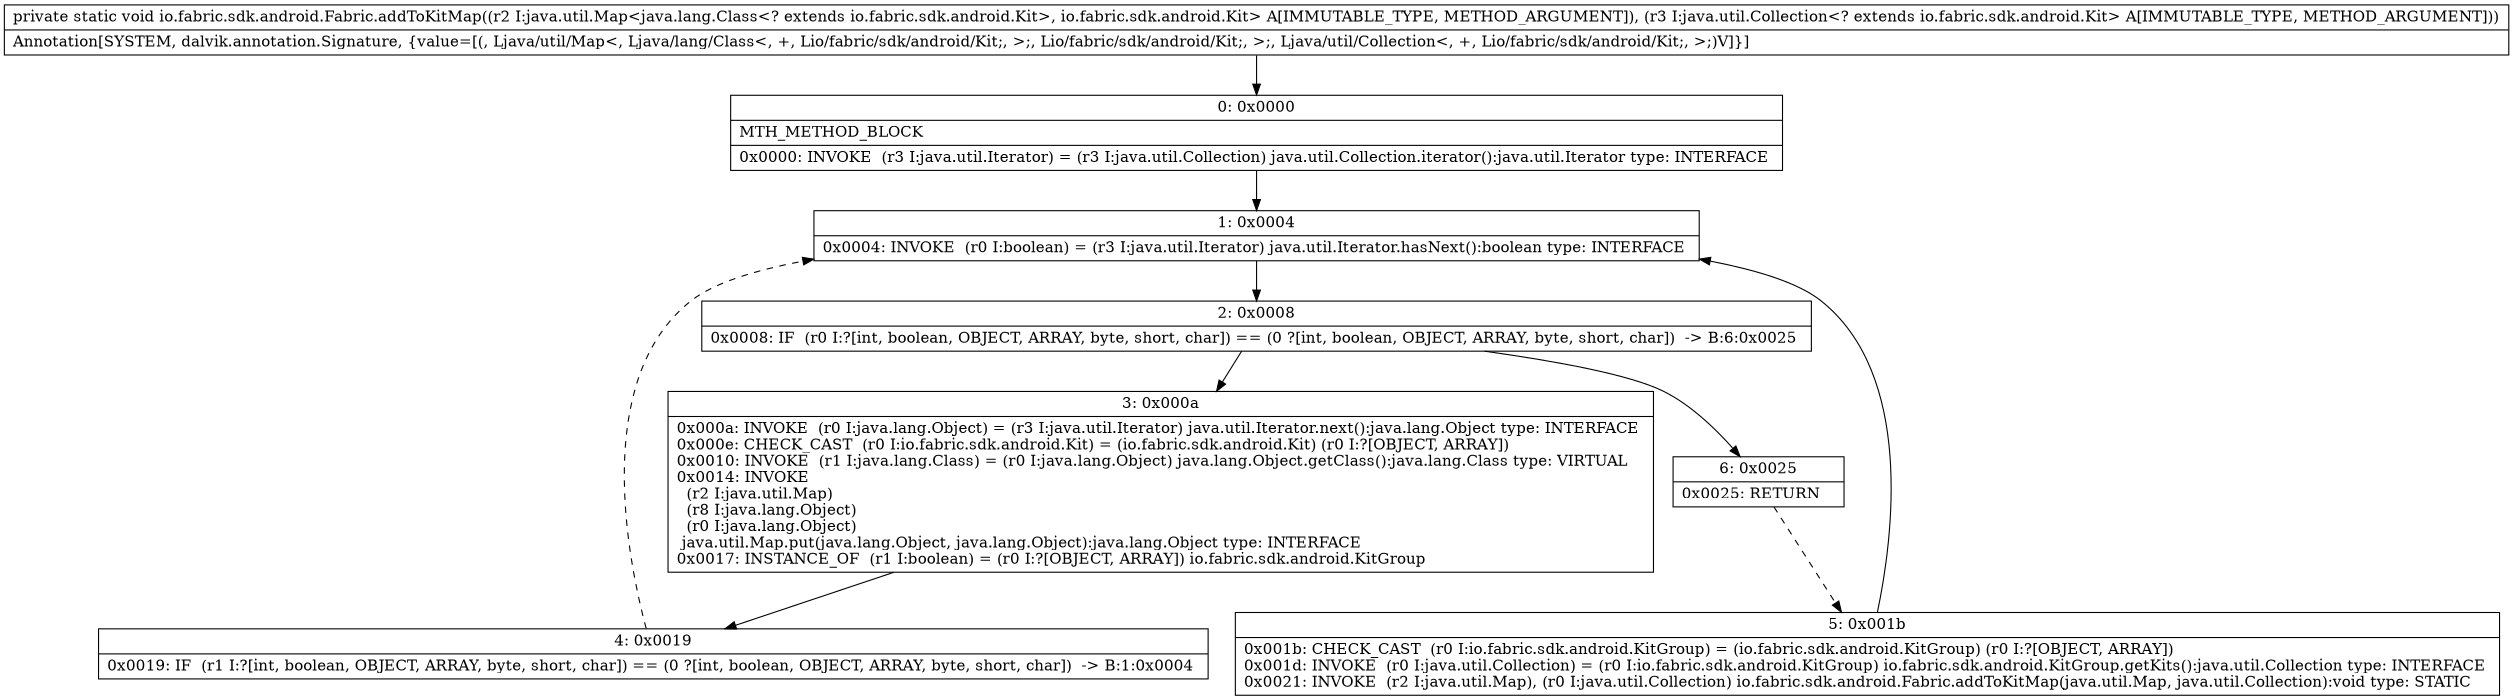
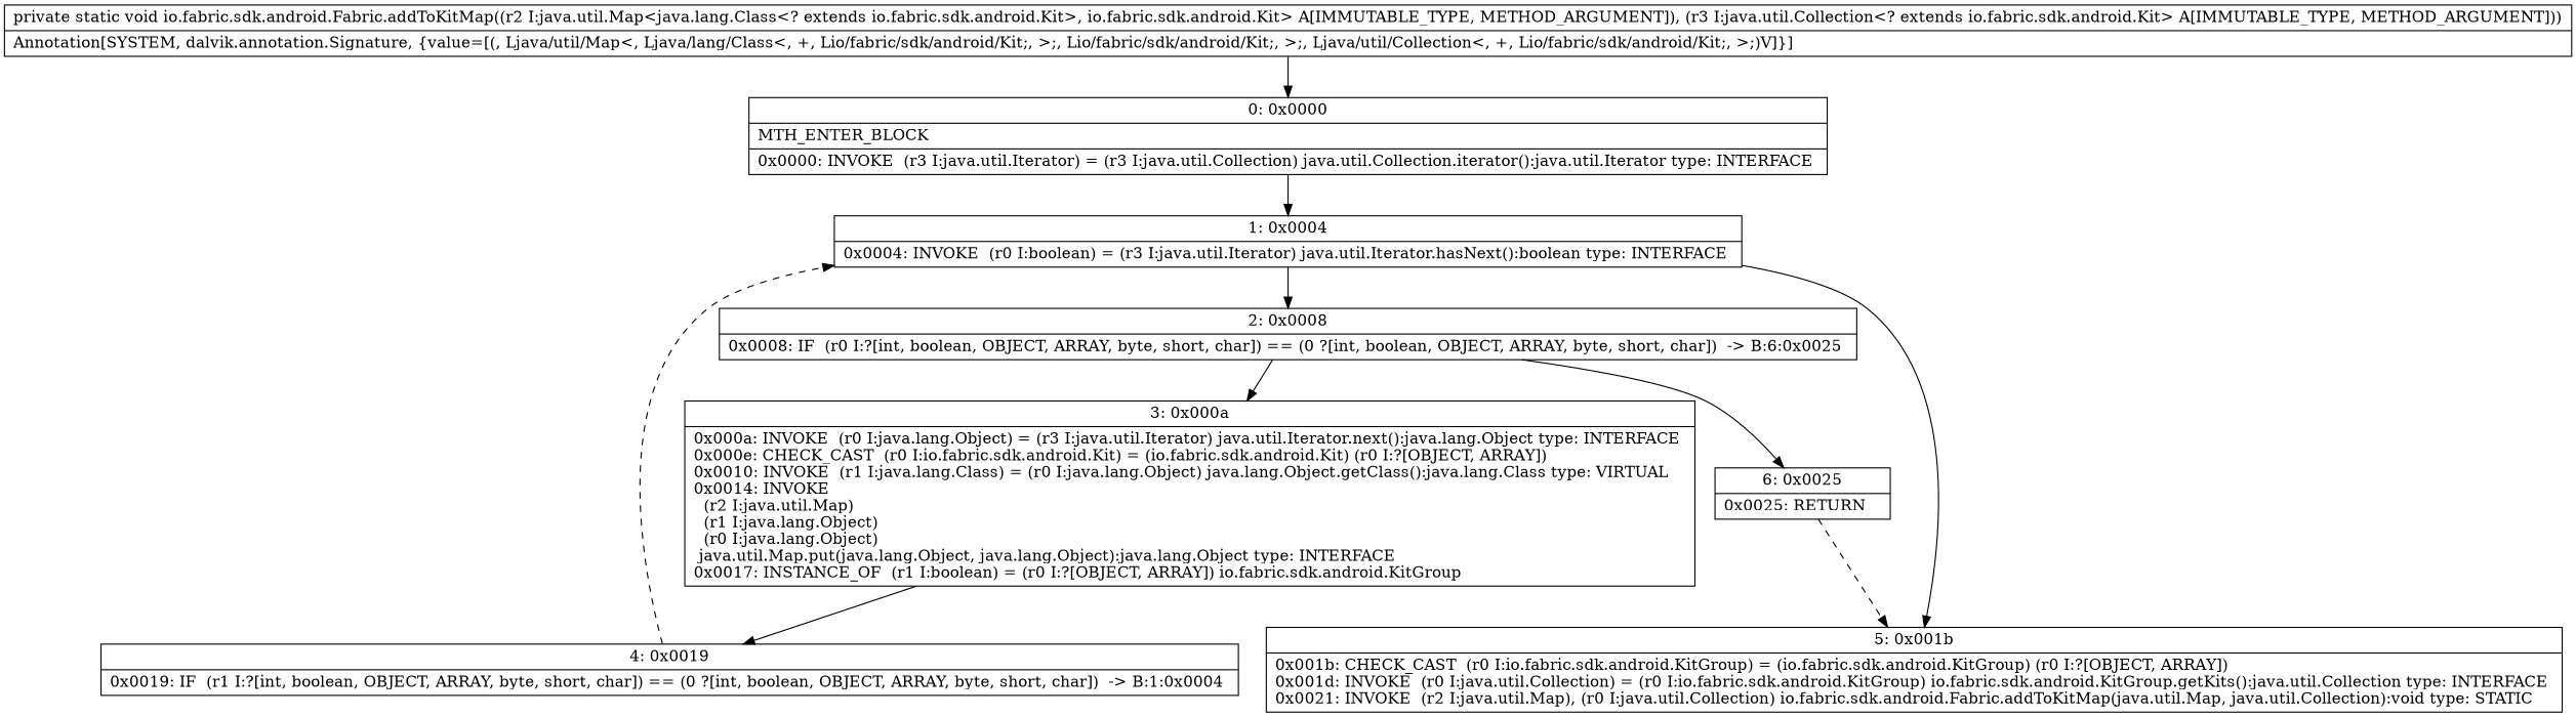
  digraph {
    node [shape=record]
-   n1 [label="{0\:\ 0x0000|MTH_METHOD_BLOCK\l|0x0000: INVOKE  (r3 I:java.util.Iterator) = (r3 I:java.util.Collection) java.util.Collection.iterator():java.util.Iterator type: INTERFACE \l}"]
+   n1 [label="{0\:\ 0x0000|MTH_ENTER_BLOCK\l|0x0000: INVOKE  (r3 I:java.util.Iterator) = (r3 I:java.util.Collection) java.util.Collection.iterator():java.util.Iterator type: INTERFACE \l}"]
    n2 [label="{1\:\ 0x0004|0x0004: INVOKE  (r0 I:boolean) = (r3 I:java.util.Iterator) java.util.Iterator.hasNext():boolean type: INTERFACE \l}"]
    n3 [label="{2\:\ 0x0008|0x0008: IF  (r0 I:?[int, boolean, OBJECT, ARRAY, byte, short, char]) == (0 ?[int, boolean, OBJECT, ARRAY, byte, short, char])  \-\> B:6:0x0025 \l}"]
-   n4 [label="{3\:\ 0x000a|0x000a: INVOKE  (r0 I:java.lang.Object) = (r3 I:java.util.Iterator) java.util.Iterator.next():java.lang.Object type: INTERFACE \l0x000e: CHECK_CAST  (r0 I:io.fabric.sdk.android.Kit) = (io.fabric.sdk.android.Kit) (r0 I:?[OBJECT, ARRAY]) \l0x0010: INVOKE  (r1 I:java.lang.Class) = (r0 I:java.lang.Object) java.lang.Object.getClass():java.lang.Class type: VIRTUAL \l0x0014: INVOKE  \l  (r2 I:java.util.Map)\l  (r8 I:java.lang.Object)\l  (r0 I:java.lang.Object)\l java.util.Map.put(java.lang.Object, java.lang.Object):java.lang.Object type: INTERFACE \l0x0017: INSTANCE_OF  (r1 I:boolean) = (r0 I:?[OBJECT, ARRAY]) io.fabric.sdk.android.KitGroup \l}"]
+   n4 [label="{3\:\ 0x000a|0x000a: INVOKE  (r0 I:java.lang.Object) = (r3 I:java.util.Iterator) java.util.Iterator.next():java.lang.Object type: INTERFACE \l0x000e: CHECK_CAST  (r0 I:io.fabric.sdk.android.Kit) = (io.fabric.sdk.android.Kit) (r0 I:?[OBJECT, ARRAY]) \l0x0010: INVOKE  (r1 I:java.lang.Class) = (r0 I:java.lang.Object) java.lang.Object.getClass():java.lang.Class type: VIRTUAL \l0x0014: INVOKE  \l  (r2 I:java.util.Map)\l  (r1 I:java.lang.Object)\l  (r0 I:java.lang.Object)\l java.util.Map.put(java.lang.Object, java.lang.Object):java.lang.Object type: INTERFACE \l0x0017: INSTANCE_OF  (r1 I:boolean) = (r0 I:?[OBJECT, ARRAY]) io.fabric.sdk.android.KitGroup \l}"]
    n5 [label="{6\:\ 0x0025|0x0025: RETURN   \l}"]
    n6 [label="{4\:\ 0x0019|0x0019: IF  (r1 I:?[int, boolean, OBJECT, ARRAY, byte, short, char]) == (0 ?[int, boolean, OBJECT, ARRAY, byte, short, char])  \-\> B:1:0x0004 \l}"]
    n7 [label="{5\:\ 0x001b|0x001b: CHECK_CAST  (r0 I:io.fabric.sdk.android.KitGroup) = (io.fabric.sdk.android.KitGroup) (r0 I:?[OBJECT, ARRAY]) \l0x001d: INVOKE  (r0 I:java.util.Collection) = (r0 I:io.fabric.sdk.android.KitGroup) io.fabric.sdk.android.KitGroup.getKits():java.util.Collection type: INTERFACE \l0x0021: INVOKE  (r2 I:java.util.Map), (r0 I:java.util.Collection) io.fabric.sdk.android.Fabric.addToKitMap(java.util.Map, java.util.Collection):void type: STATIC \l}"]
    n8 [label="{private static void io.fabric.sdk.android.Fabric.addToKitMap((r2 I:java.util.Map\<java.lang.Class\<? extends io.fabric.sdk.android.Kit\>, io.fabric.sdk.android.Kit\> A[IMMUTABLE_TYPE, METHOD_ARGUMENT]), (r3 I:java.util.Collection\<? extends io.fabric.sdk.android.Kit\> A[IMMUTABLE_TYPE, METHOD_ARGUMENT]))  | Annotation[SYSTEM, dalvik.annotation.Signature, \{value=[(, Ljava\/util\/Map\<, Ljava\/lang\/Class\<, +, Lio\/fabric\/sdk\/android\/Kit;, \>;, Lio\/fabric\/sdk\/android\/Kit;, \>;, Ljava\/util\/Collection\<, +, Lio\/fabric\/sdk\/android\/Kit;, \>;)V]\}]\l}"]
    n1 -> n2
    n2 -> n3
    n3 -> n4 [style=solid]
    n3 -> n5
    n4 -> n6
    n5 -> n7 [style=dashed]
    n6 -> n2 [style=dashed]
-   n7 -> n2
+   n2 -> n7
    n8 -> n1
  }
